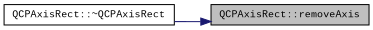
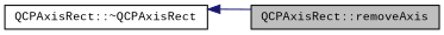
  digraph {
    rankdir=RL
    fontname="Liberation Mono"
    node [color=black fontname="Liberation Mono" fontsize=10 shape=record style=filled]
    n1 [fillcolor=grey75 fontcolor=black height=0.2 label="QCPAxisRect::removeAxis" width=0.4]
    n2 [fillcolor=white height=0.2 label="QCPAxisRect::~QCPAxisRect" width=0.4]
-   n1 -> n2 [color=midnightblue dir=back fontname="Liberation Mono" fontsize=10 labelfontname=Helvetica labelfontsize=10 style=solid]
+   n2 -> n1 [color=midnightblue dir=back fontname="Liberation Mono" fontsize=10 labelfontname=Helvetica labelfontsize=10 style=solid]
  }
